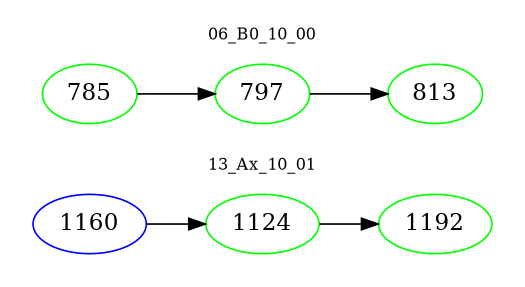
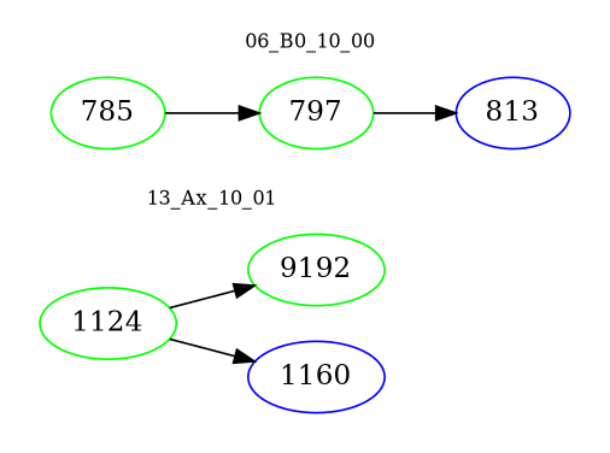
  digraph {
    rankdir=LR
    node [color=green]
    edge [color=black]
    n1 [label=1124]
    n2 [color=blue label=1160]
-   n3 [label=1192]
+   n3 [label=9192]
    n4 [label=797]
    n5 [label=785]
-   n6 [label=813]
+   n6 [color=blue label=813]
    subgraph cluster_1 {
      color=white
      fontsize=10
      label="13_Ax_10_01"
      n1
      n2
      n3
    }
    subgraph cluster_2 {
      color=white
      fontsize=10
      label="06_B0_10_00"
      n4
      n5
      n6
    }
-   n2 -> n1
+   n1 -> n2
    n1 -> n3
    n4 -> n6
    n5 -> n4
  }
